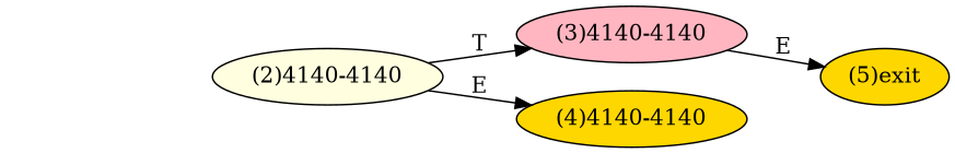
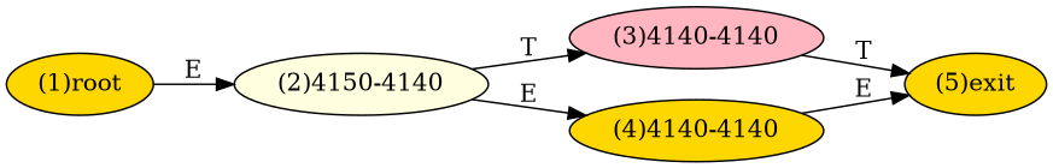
  digraph {
    rankdir=LR
    node [fillcolor=gold style=filled]
-   n2 [fillcolor=lightyellow label="(2)4140-4140"]
+   n1 [label="(1)root"]
+   n2 [fillcolor=lightyellow label="(2)4150-4140"]
    n3 [fillcolor=lightpink label="(3)4140-4140"]
    n4 [label="(4)4140-4140"]
    n5 [label="(5)exit"]
+   n1 -> n2 [label=E]
    n2 -> n3 [label=T]
    n2 -> n4 [label=E]
-   n3 -> n5 [label=E]
+   n3 -> n5 [label=T]
+   n4 -> n5 [label=E]
  }
